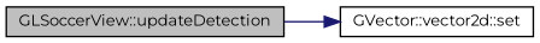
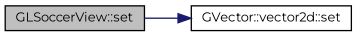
  digraph {
    rankdir=LR
    fontname=Montserrat
    node [color=black fontname=Montserrat fontsize=10 shape=record style=filled]
-   n1 [fillcolor=grey75 fontcolor=black height=0.2 label="GLSoccerView::updateDetection" width=0.4]
+   n1 [fillcolor=grey75 fontcolor=black height=0.2 label="GLSoccerView::set" width=0.4]
    n2 [fillcolor=white height=0.2 label="GVector::vector2d::set" width=0.4]
    n1 -> n2 [color=midnightblue fontname=Montserrat fontsize=10 labelfontname=Helvetica labelfontsize=10 style=solid]
  }
